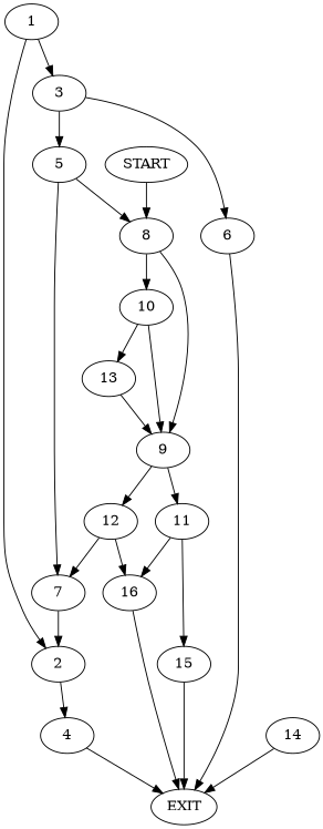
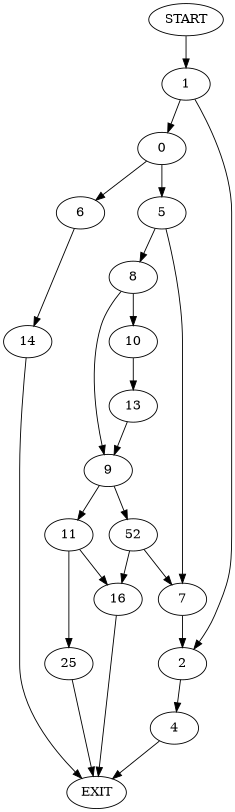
  digraph {
    n1 [label=START]
    1
    2
-   3
+   3 [label=0]
    n5 [label=EXIT]
    4
    5
    6
    7
    8
    9
    10
    11
-   12
+   12 [label=52]
    13
-   15
+   15 [label=25]
    16
    14
-   n1 -> 8
+   n1 -> 1
    1 -> 2
    1 -> 3
    2 -> 4
    3 -> 5
    3 -> 6
    4 -> n5
    5 -> 7
    5 -> 8
-   6 -> n5
+   6 -> 14
    7 -> 2
    8 -> 9
    8 -> 10
    9 -> 11
    9 -> 12
-   10 -> 9
    10 -> 13
    11 -> 15
    11 -> 16
    12 -> 7
    12 -> 16
    13 -> 9
    15 -> n5
    16 -> n5
    14 -> n5
  }
